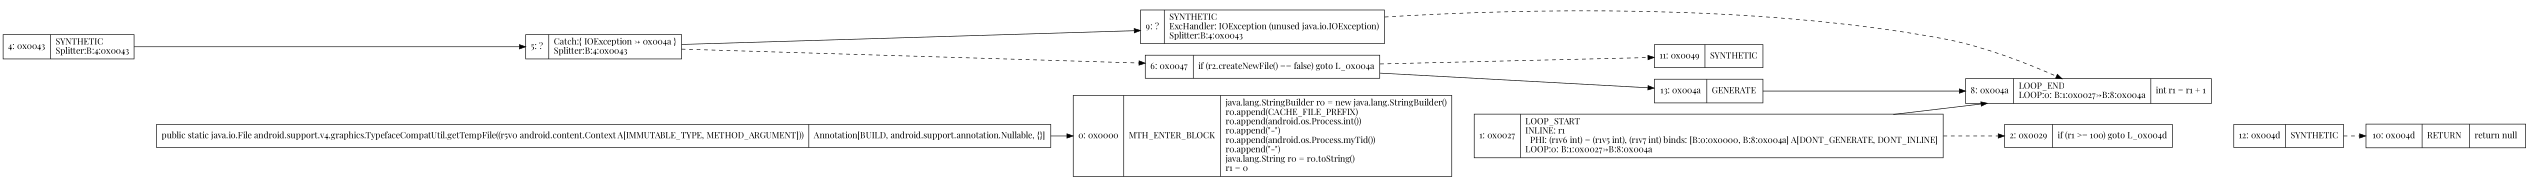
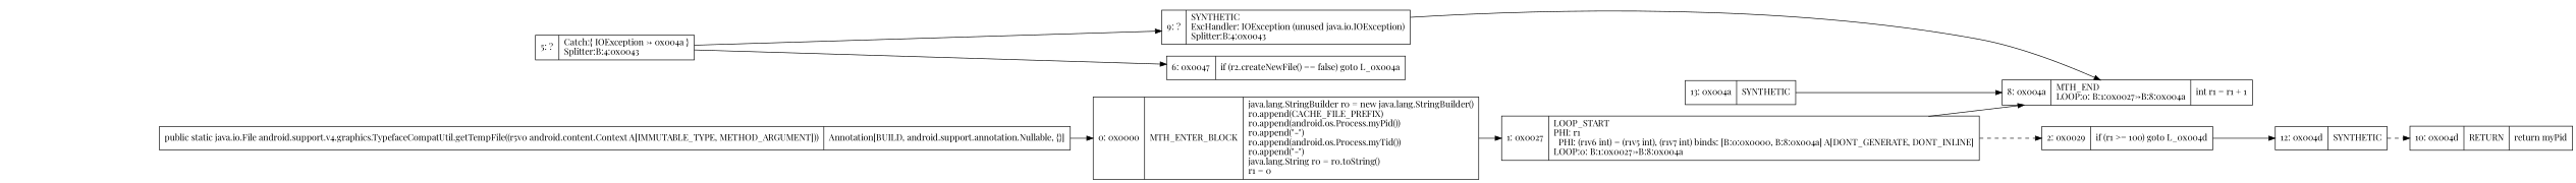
  digraph {
    fontname="Playfair Display"
    rankdir=LR
    node [fontname="Playfair Display" shape=record]
    edge [fontname="Playfair Display"]
-   n1 [label="{0\:\ 0x0000|MTH_ENTER_BLOCK\l|java.lang.StringBuilder r0 = new java.lang.StringBuilder()\lr0.append(CACHE_FILE_PREFIX)\lr0.append(android.os.Process.int())\lr0.append(\"\-\")\lr0.append(android.os.Process.myTid())\lr0.append(\"\-\")\ljava.lang.String r0 = r0.toString()\lr1 = 0\l}"]
-   n2 [label="{1\:\ 0x0027|LOOP_START\lINLINE: r1 \l  PHI: (r1v6 int) = (r1v5 int), (r1v7 int) binds: [B:0:0x0000, B:8:0x004a] A[DONT_GENERATE, DONT_INLINE]\lLOOP:0: B:1:0x0027\-\>B:8:0x004a\l}"]
+   n1 [label="{0\:\ 0x0000|MTH_ENTER_BLOCK\l|java.lang.StringBuilder r0 = new java.lang.StringBuilder()\lr0.append(CACHE_FILE_PREFIX)\lr0.append(android.os.Process.myPid())\lr0.append(\"\-\")\lr0.append(android.os.Process.myTid())\lr0.append(\"\-\")\ljava.lang.String r0 = r0.toString()\lr1 = 0\l}"]
+   n2 [label="{1\:\ 0x0027|LOOP_START\lPHI: r1 \l  PHI: (r1v6 int) = (r1v5 int), (r1v7 int) binds: [B:0:0x0000, B:8:0x004a] A[DONT_GENERATE, DONT_INLINE]\lLOOP:0: B:1:0x0027\-\>B:8:0x004a\l}"]
    n3 [label="{2\:\ 0x0029|if (r1 \>= 100) goto L_0x004d\l}"]
-   n4 [label="{8\:\ 0x004a|LOOP_END\lLOOP:0: B:1:0x0027\-\>B:8:0x004a\l|int r1 = r1 + 1\l}"]
+   n4 [label="{8\:\ 0x004a|MTH_END\lLOOP:0: B:1:0x0027\-\>B:8:0x004a\l|int r1 = r1 + 1\l}"]
    n5 [label="{12\:\ 0x004d|SYNTHETIC\l}"]
-   n6 [label="{10\:\ 0x004d|RETURN\l|return null\l}"]
-   n7 [label="{4\:\ 0x0043|SYNTHETIC\lSplitter:B:4:0x0043\l}"]
+   n6 [label="{10\:\ 0x004d|RETURN\l|return myPid\l}"]
    n8 [label="{5\:\ ?|Catch:\{ IOException \-\> 0x004a \}\lSplitter:B:4:0x0043\l}"]
    n9 [label="{9\:\ ?|SYNTHETIC\lExcHandler: IOException (unused java.io.IOException)\lSplitter:B:4:0x0043\l}"]
    n10 [label="{6\:\ 0x0047|if (r2.createNewFile() == false) goto L_0x004a\l}"]
-   n11 [label="{11\:\ 0x0049|SYNTHETIC\l}"]
-   n12 [label="{13\:\ 0x004a|GENERATE\l}"]
+   n12 [label="{13\:\ 0x004a|SYNTHETIC\l}"]
    n13 [label="{public static java.io.File android.support.v4.graphics.TypefaceCompatUtil.getTempFile((r5v0 android.content.Context A[IMMUTABLE_TYPE, METHOD_ARGUMENT]))  | Annotation[BUILD, android.support.annotation.Nullable, \{\}]\l}"]
+   n1 -> n2
    n2 -> n3 [style=dashed]
    n2 -> n4
+   n3 -> n5
    n5 -> n6 [style=dashed]
-   n7 -> n8
    n8 -> n9
-   n8 -> n10 [style=dashed]
-   n9 -> n4 [style=dashed]
-   n10 -> n11 [style=dashed]
-   n10 -> n12
+   n8 -> n10
+   n9 -> n4
    n12 -> n4
    n13 -> n1
  }
